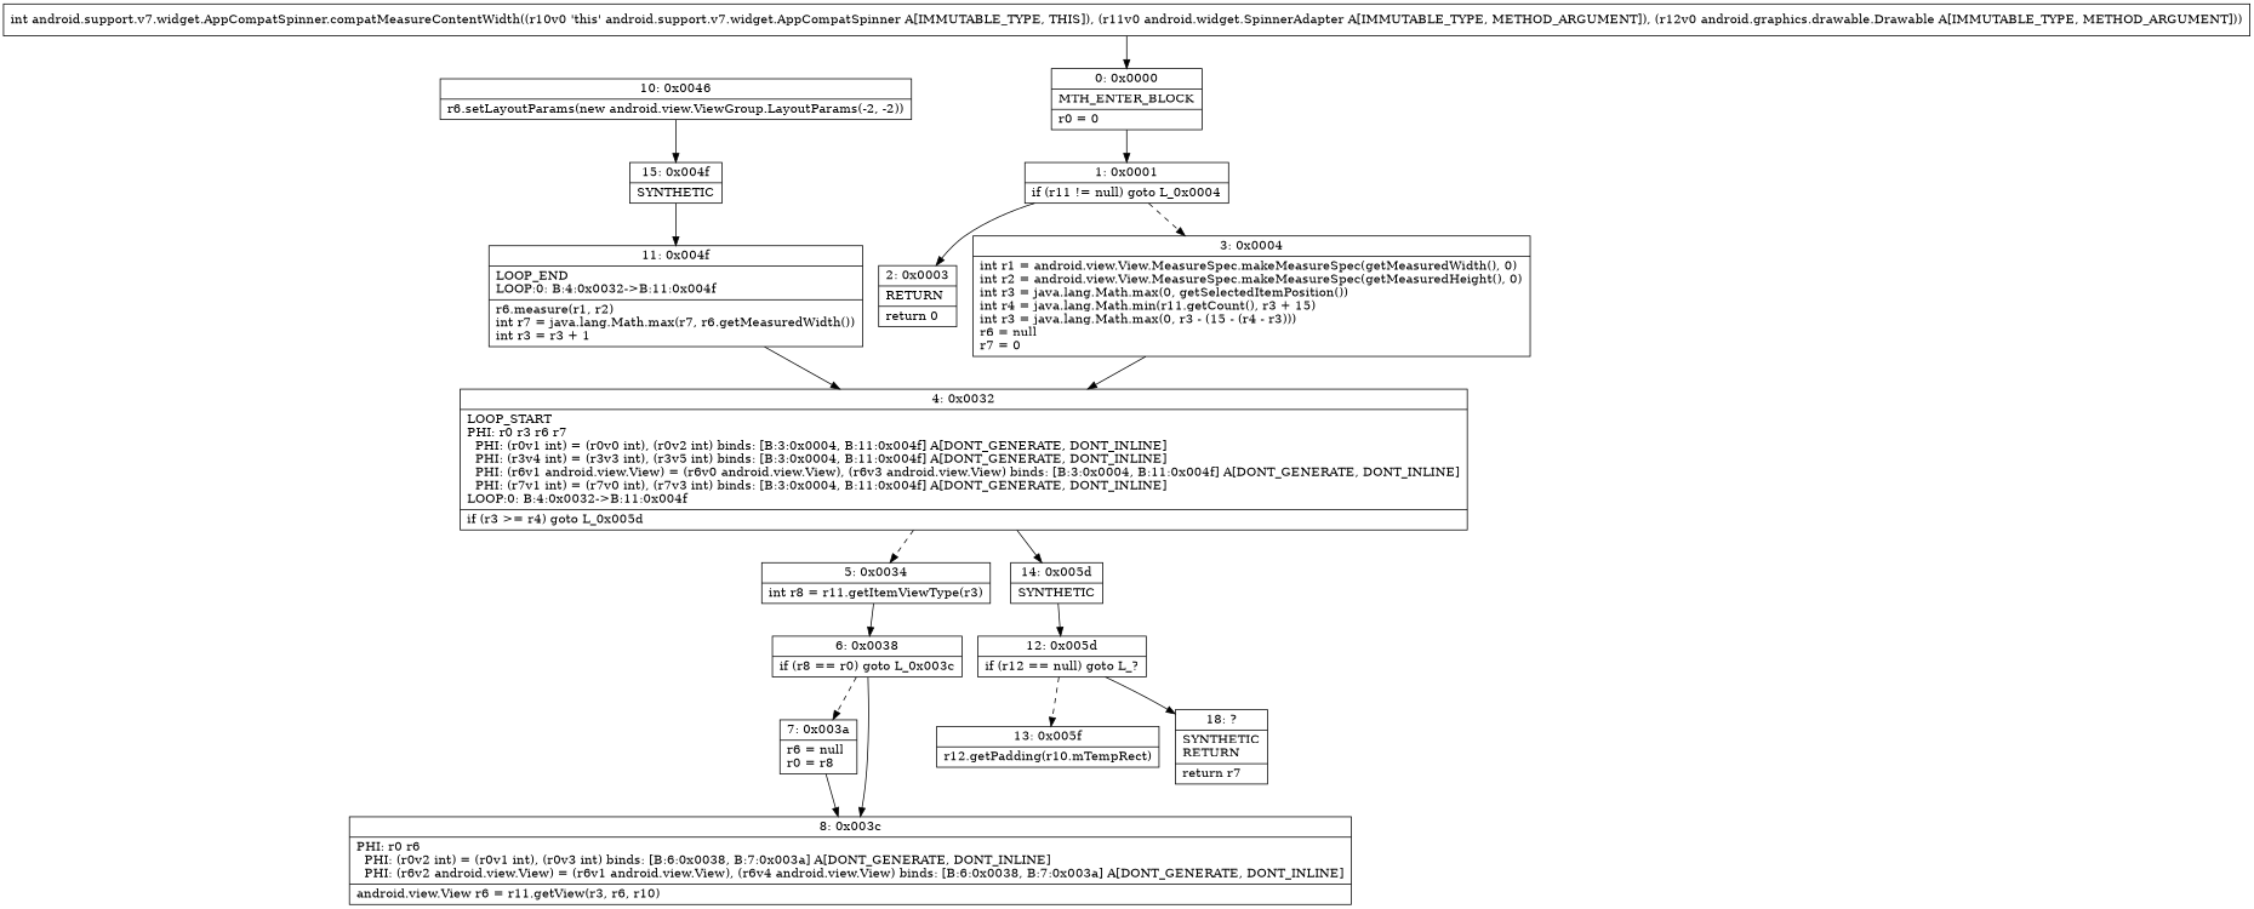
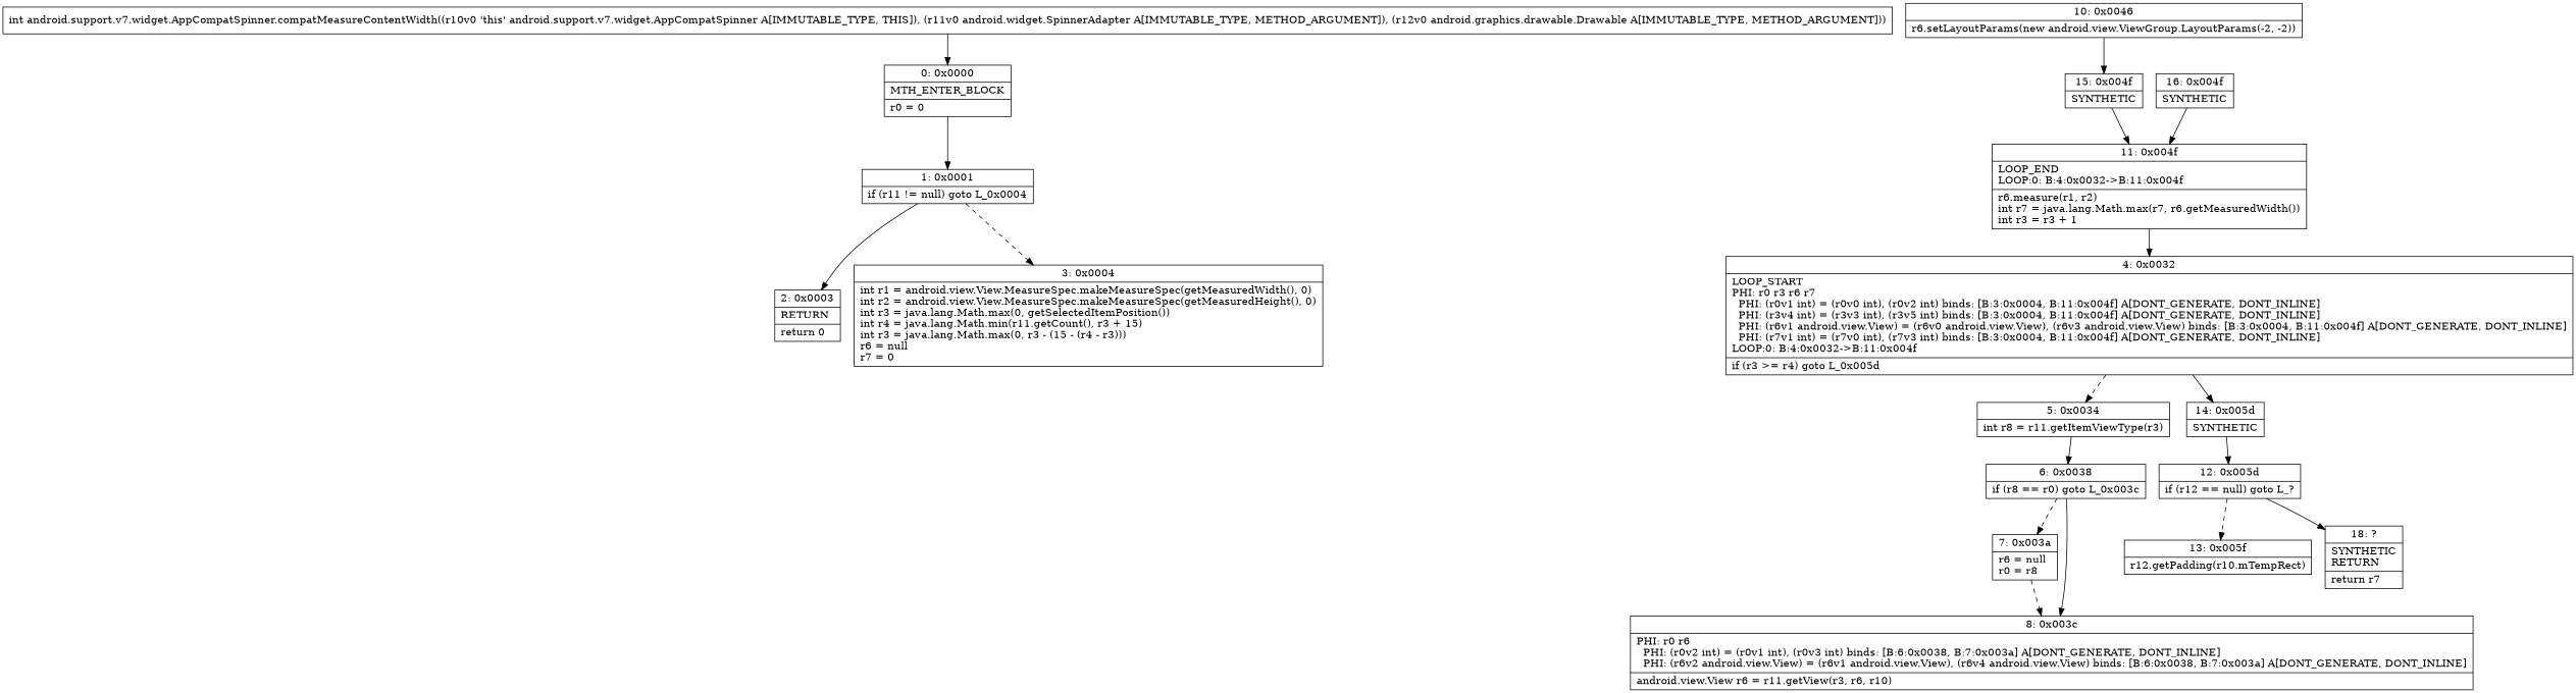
  digraph {
    node [shape=record]
    n1 [label="{0\:\ 0x0000|MTH_ENTER_BLOCK\l|r0 = 0\l}"]
    n2 [label="{1\:\ 0x0001|if (r11 != null) goto L_0x0004\l}"]
    n3 [label="{2\:\ 0x0003|RETURN\l|return 0\l}"]
    n4 [label="{3\:\ 0x0004|int r1 = android.view.View.MeasureSpec.makeMeasureSpec(getMeasuredWidth(), 0)\lint r2 = android.view.View.MeasureSpec.makeMeasureSpec(getMeasuredHeight(), 0)\lint r3 = java.lang.Math.max(0, getSelectedItemPosition())\lint r4 = java.lang.Math.min(r11.getCount(), r3 + 15)\lint r3 = java.lang.Math.max(0, r3 \- (15 \- (r4 \- r3)))\lr6 = null\lr7 = 0\l}"]
    n5 [label="{4\:\ 0x0032|LOOP_START\lPHI: r0 r3 r6 r7 \l  PHI: (r0v1 int) = (r0v0 int), (r0v2 int) binds: [B:3:0x0004, B:11:0x004f] A[DONT_GENERATE, DONT_INLINE]\l  PHI: (r3v4 int) = (r3v3 int), (r3v5 int) binds: [B:3:0x0004, B:11:0x004f] A[DONT_GENERATE, DONT_INLINE]\l  PHI: (r6v1 android.view.View) = (r6v0 android.view.View), (r6v3 android.view.View) binds: [B:3:0x0004, B:11:0x004f] A[DONT_GENERATE, DONT_INLINE]\l  PHI: (r7v1 int) = (r7v0 int), (r7v3 int) binds: [B:3:0x0004, B:11:0x004f] A[DONT_GENERATE, DONT_INLINE]\lLOOP:0: B:4:0x0032\-\>B:11:0x004f\l|if (r3 \>= r4) goto L_0x005d\l}"]
    n6 [label="{5\:\ 0x0034|int r8 = r11.getItemViewType(r3)\l}"]
    n7 [label="{14\:\ 0x005d|SYNTHETIC\l}"]
    n8 [label="{6\:\ 0x0038|if (r8 == r0) goto L_0x003c\l}"]
    n9 [label="{12\:\ 0x005d|if (r12 == null) goto L_?\l}"]
    n10 [label="{7\:\ 0x003a|r6 = null\lr0 = r8\l}"]
    n11 [label="{8\:\ 0x003c|PHI: r0 r6 \l  PHI: (r0v2 int) = (r0v1 int), (r0v3 int) binds: [B:6:0x0038, B:7:0x003a] A[DONT_GENERATE, DONT_INLINE]\l  PHI: (r6v2 android.view.View) = (r6v1 android.view.View), (r6v4 android.view.View) binds: [B:6:0x0038, B:7:0x003a] A[DONT_GENERATE, DONT_INLINE]\l|android.view.View r6 = r11.getView(r3, r6, r10)\l}"]
    n12 [label="{10\:\ 0x0046|r6.setLayoutParams(new android.view.ViewGroup.LayoutParams(\-2, \-2))\l}"]
    n13 [label="{15\:\ 0x004f|SYNTHETIC\l}"]
+   n14 [label="{16\:\ 0x004f|SYNTHETIC\l}"]
    n15 [label="{11\:\ 0x004f|LOOP_END\lLOOP:0: B:4:0x0032\-\>B:11:0x004f\l|r6.measure(r1, r2)\lint r7 = java.lang.Math.max(r7, r6.getMeasuredWidth())\lint r3 = r3 + 1\l}"]
    n16 [label="{13\:\ 0x005f|r12.getPadding(r10.mTempRect)\l}"]
    n17 [label="{18\:\ ?|SYNTHETIC\lRETURN\l|return r7\l}"]
    n18 [label="{int android.support.v7.widget.AppCompatSpinner.compatMeasureContentWidth((r10v0 'this' android.support.v7.widget.AppCompatSpinner A[IMMUTABLE_TYPE, THIS]), (r11v0 android.widget.SpinnerAdapter A[IMMUTABLE_TYPE, METHOD_ARGUMENT]), (r12v0 android.graphics.drawable.Drawable A[IMMUTABLE_TYPE, METHOD_ARGUMENT])) }"]
    n1 -> n2
    n2 -> n3 [style=solid]
    n2 -> n4 [style=dashed]
-   n4 -> n5
    n5 -> n6 [style=dashed]
    n5 -> n7
    n6 -> n8
    n7 -> n9
    n8 -> n10 [style=dashed]
    n8 -> n11
    n9 -> n16 [style=dashed]
    n9 -> n17
-   n10 -> n11
+   n10 -> n11 [style=dashed]
    n12 -> n13
    n13 -> n15
+   n14 -> n15
    n15 -> n5
    n18 -> n1
  }
